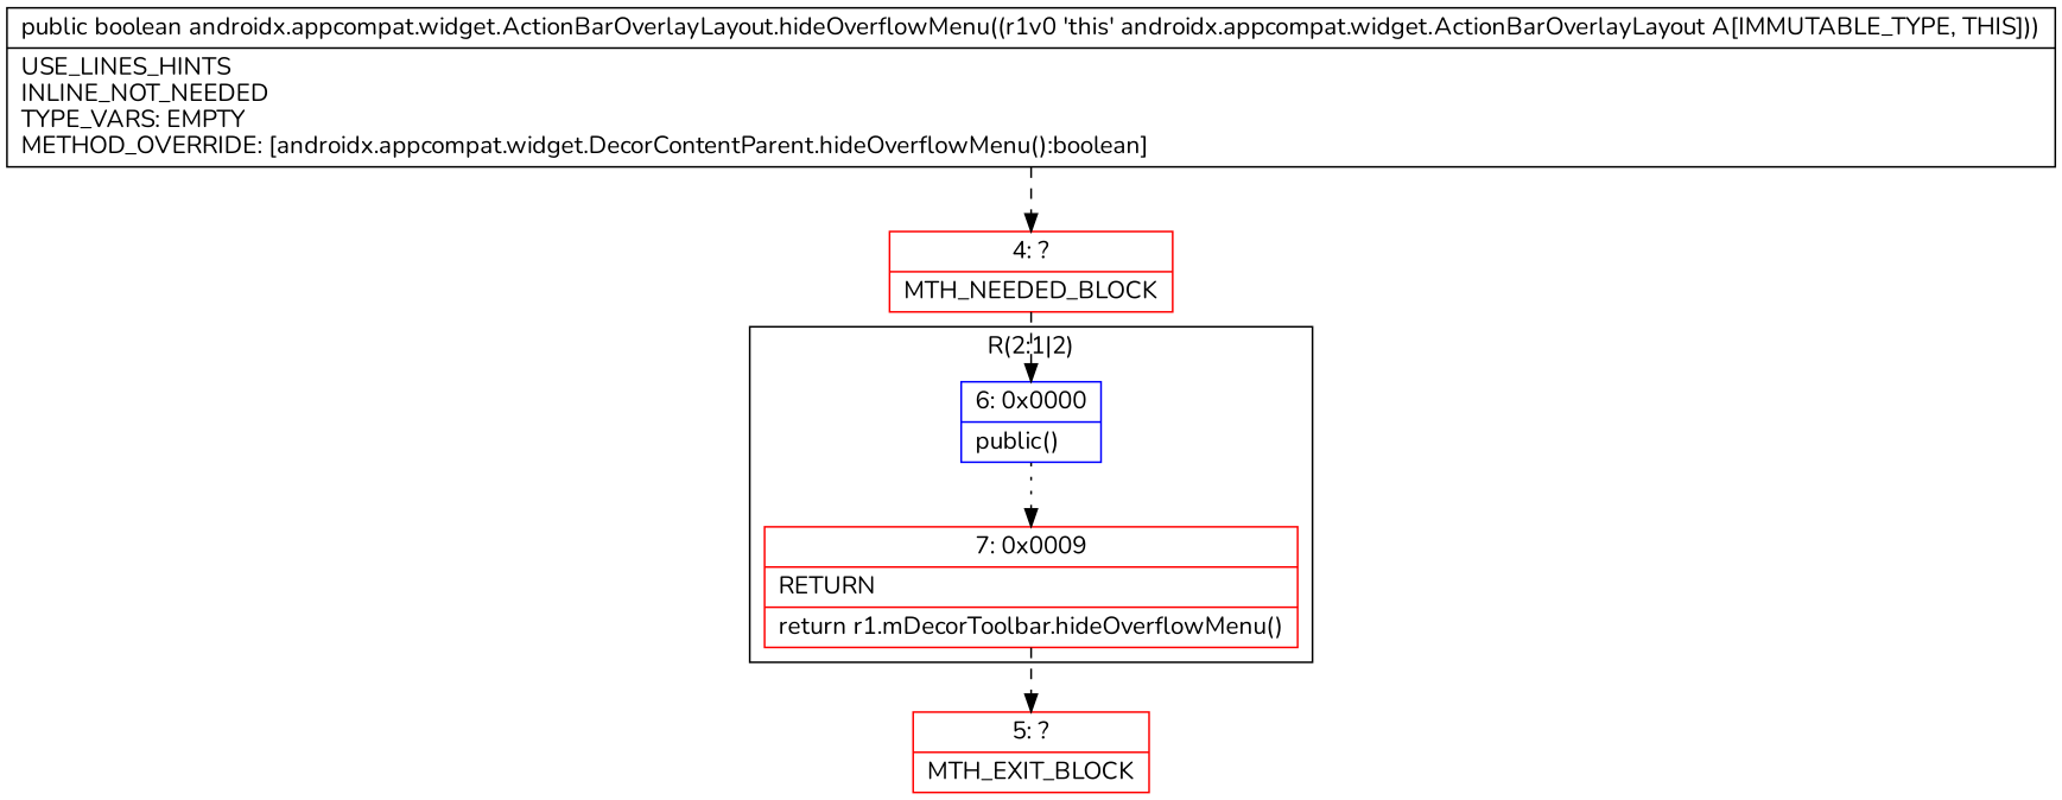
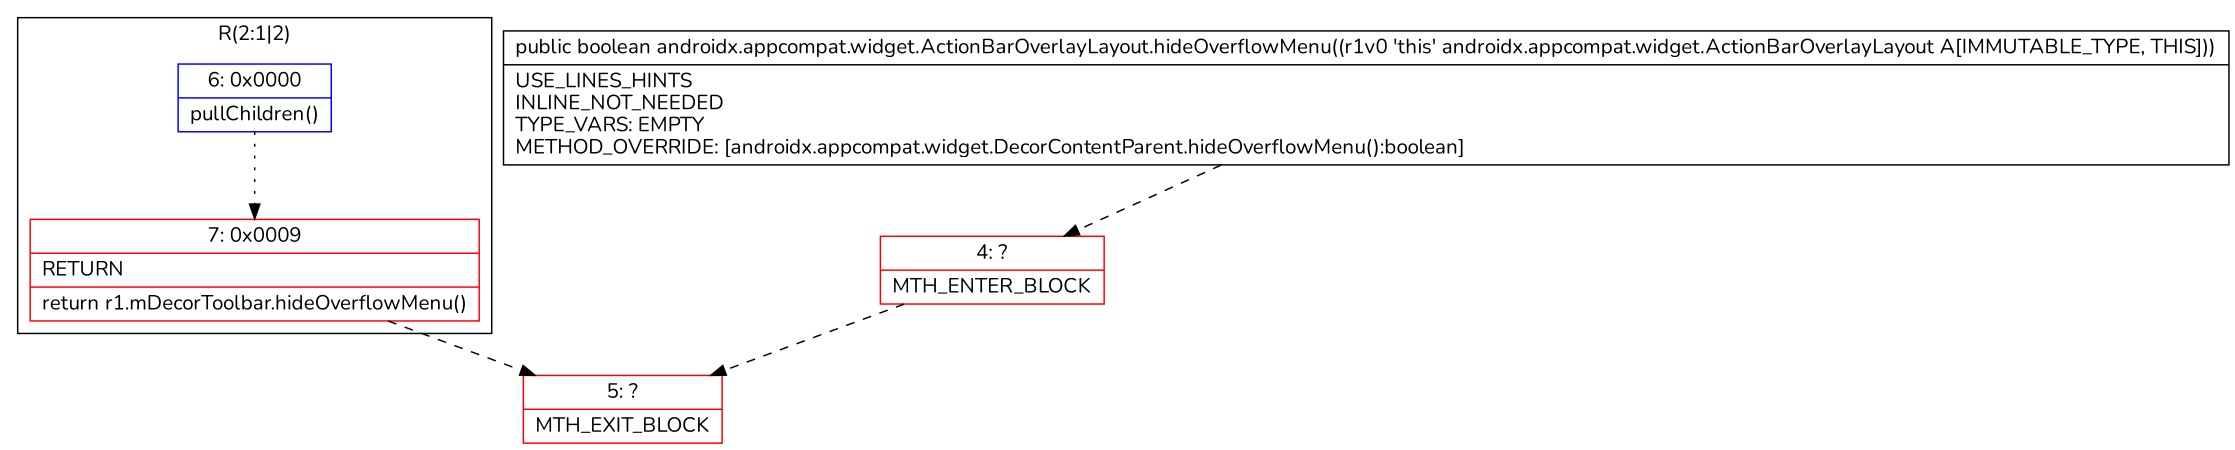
  digraph {
    fontname=Nunito
    node [color=red fontname=Nunito shape=record]
    edge [fontname=Nunito style=dashed]
-   n1 [color=blue label="{6\:\ 0x0000|public()\l}"]
+   n1 [color=blue label="{6\:\ 0x0000|pullChildren()\l}"]
    n2 [label="{7\:\ 0x0009|RETURN\l|return r1.mDecorToolbar.hideOverflowMenu()\l}"]
    n3 [label="{5\:\ ?|MTH_EXIT_BLOCK\l}"]
-   n4 [label="{4\:\ ?|MTH_NEEDED_BLOCK\l}"]
+   n4 [label="{4\:\ ?|MTH_ENTER_BLOCK\l}"]
    n5 [label="{public boolean androidx.appcompat.widget.ActionBarOverlayLayout.hideOverflowMenu((r1v0 'this' androidx.appcompat.widget.ActionBarOverlayLayout A[IMMUTABLE_TYPE, THIS]))  | USE_LINES_HINTS\lINLINE_NOT_NEEDED\lTYPE_VARS: EMPTY\lMETHOD_OVERRIDE: [androidx.appcompat.widget.DecorContentParent.hideOverflowMenu():boolean]\l}" color=""]
    subgraph cluster_1 {
      label="R(2:1|2)"
      n1
      n2
    }
    n1 -> n2 [style=dotted]
    n2 -> n3
-   n4 -> n1
+   n4 -> n3
    n5 -> n4
  }
